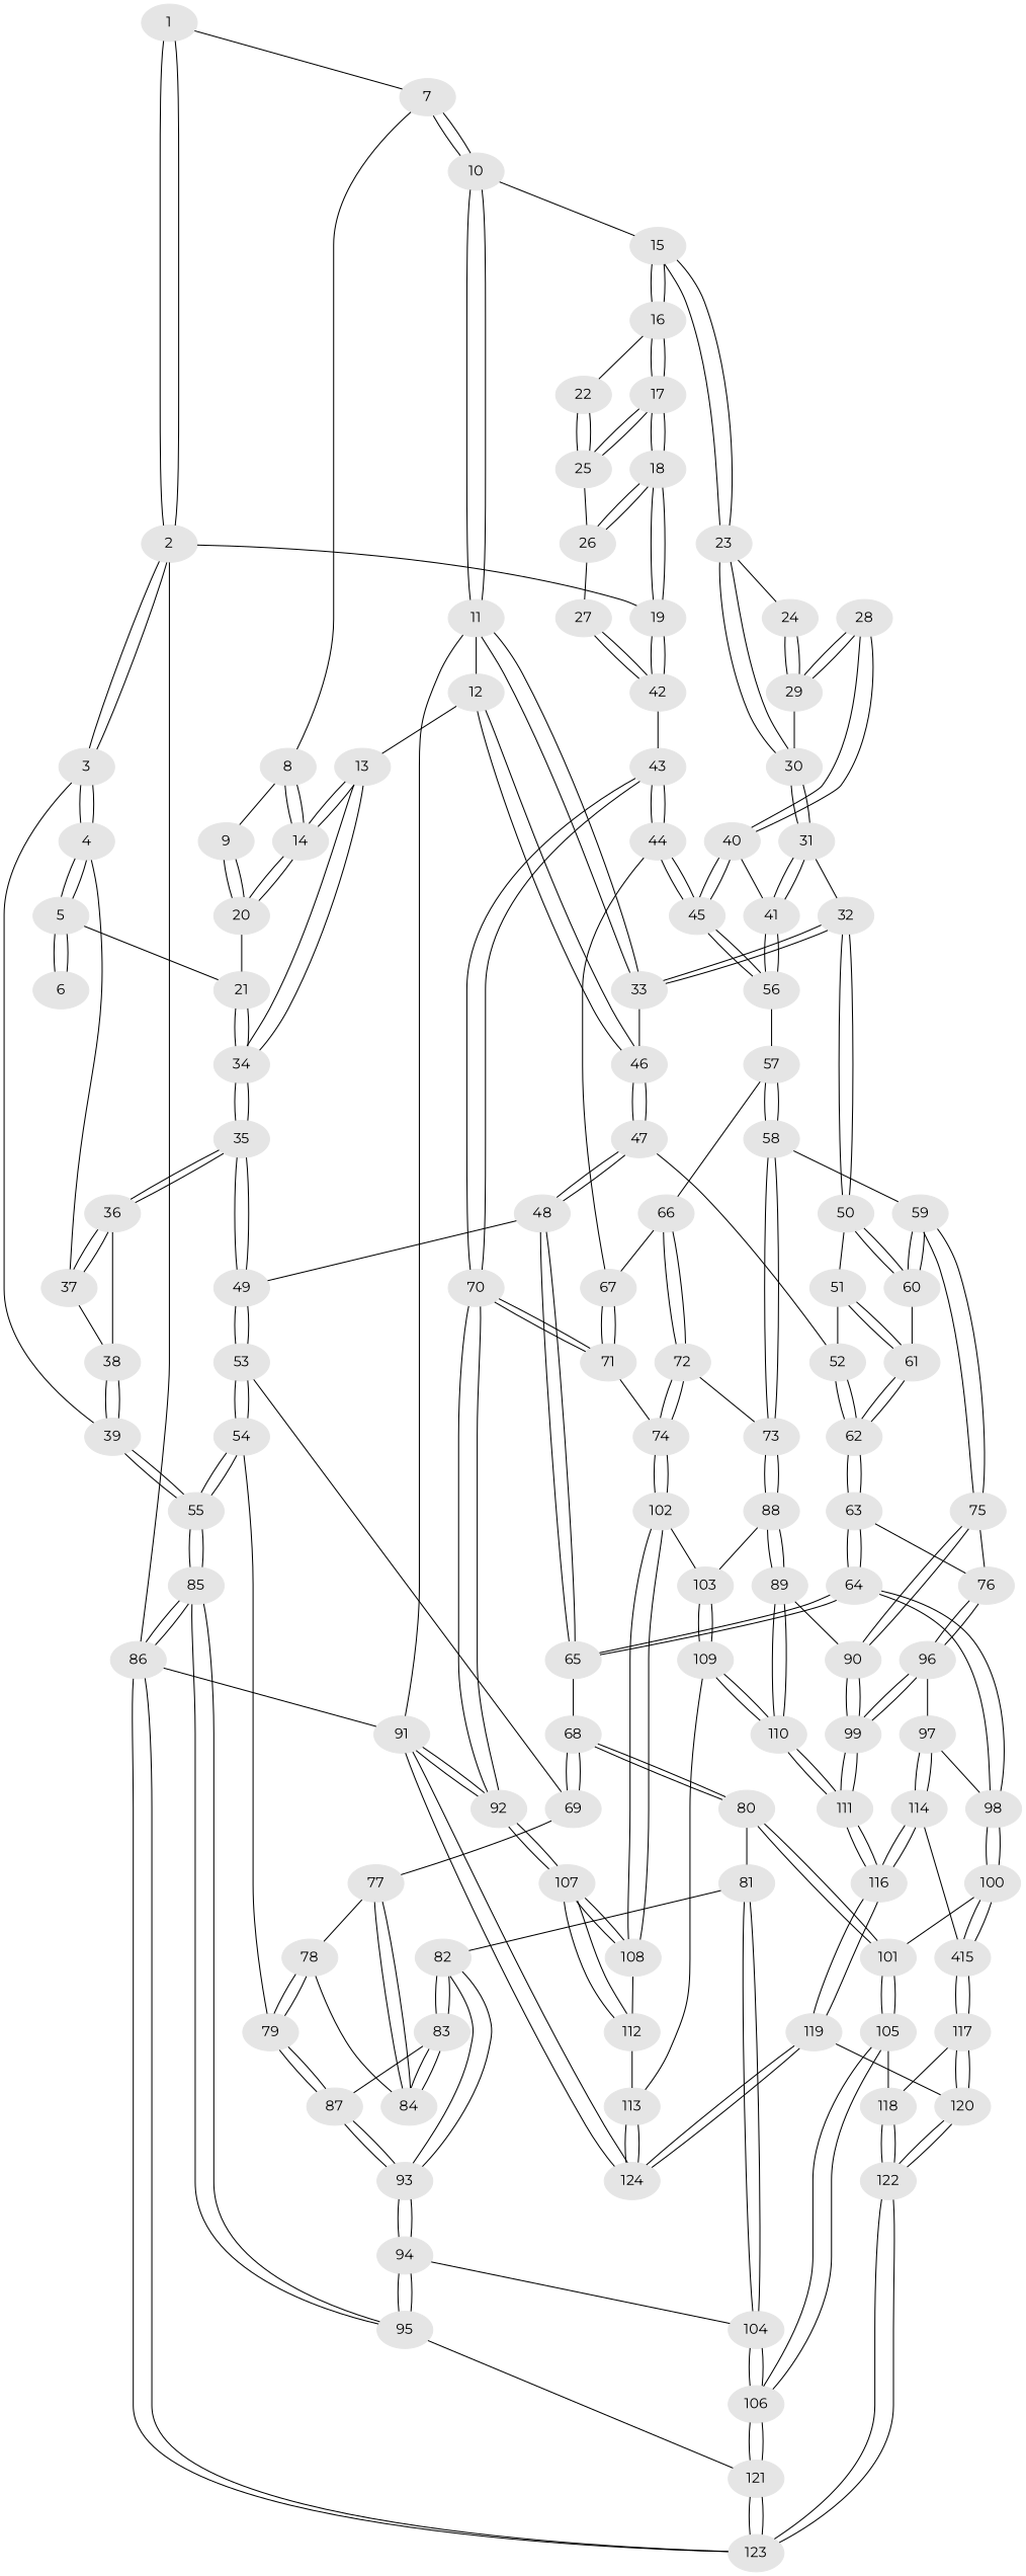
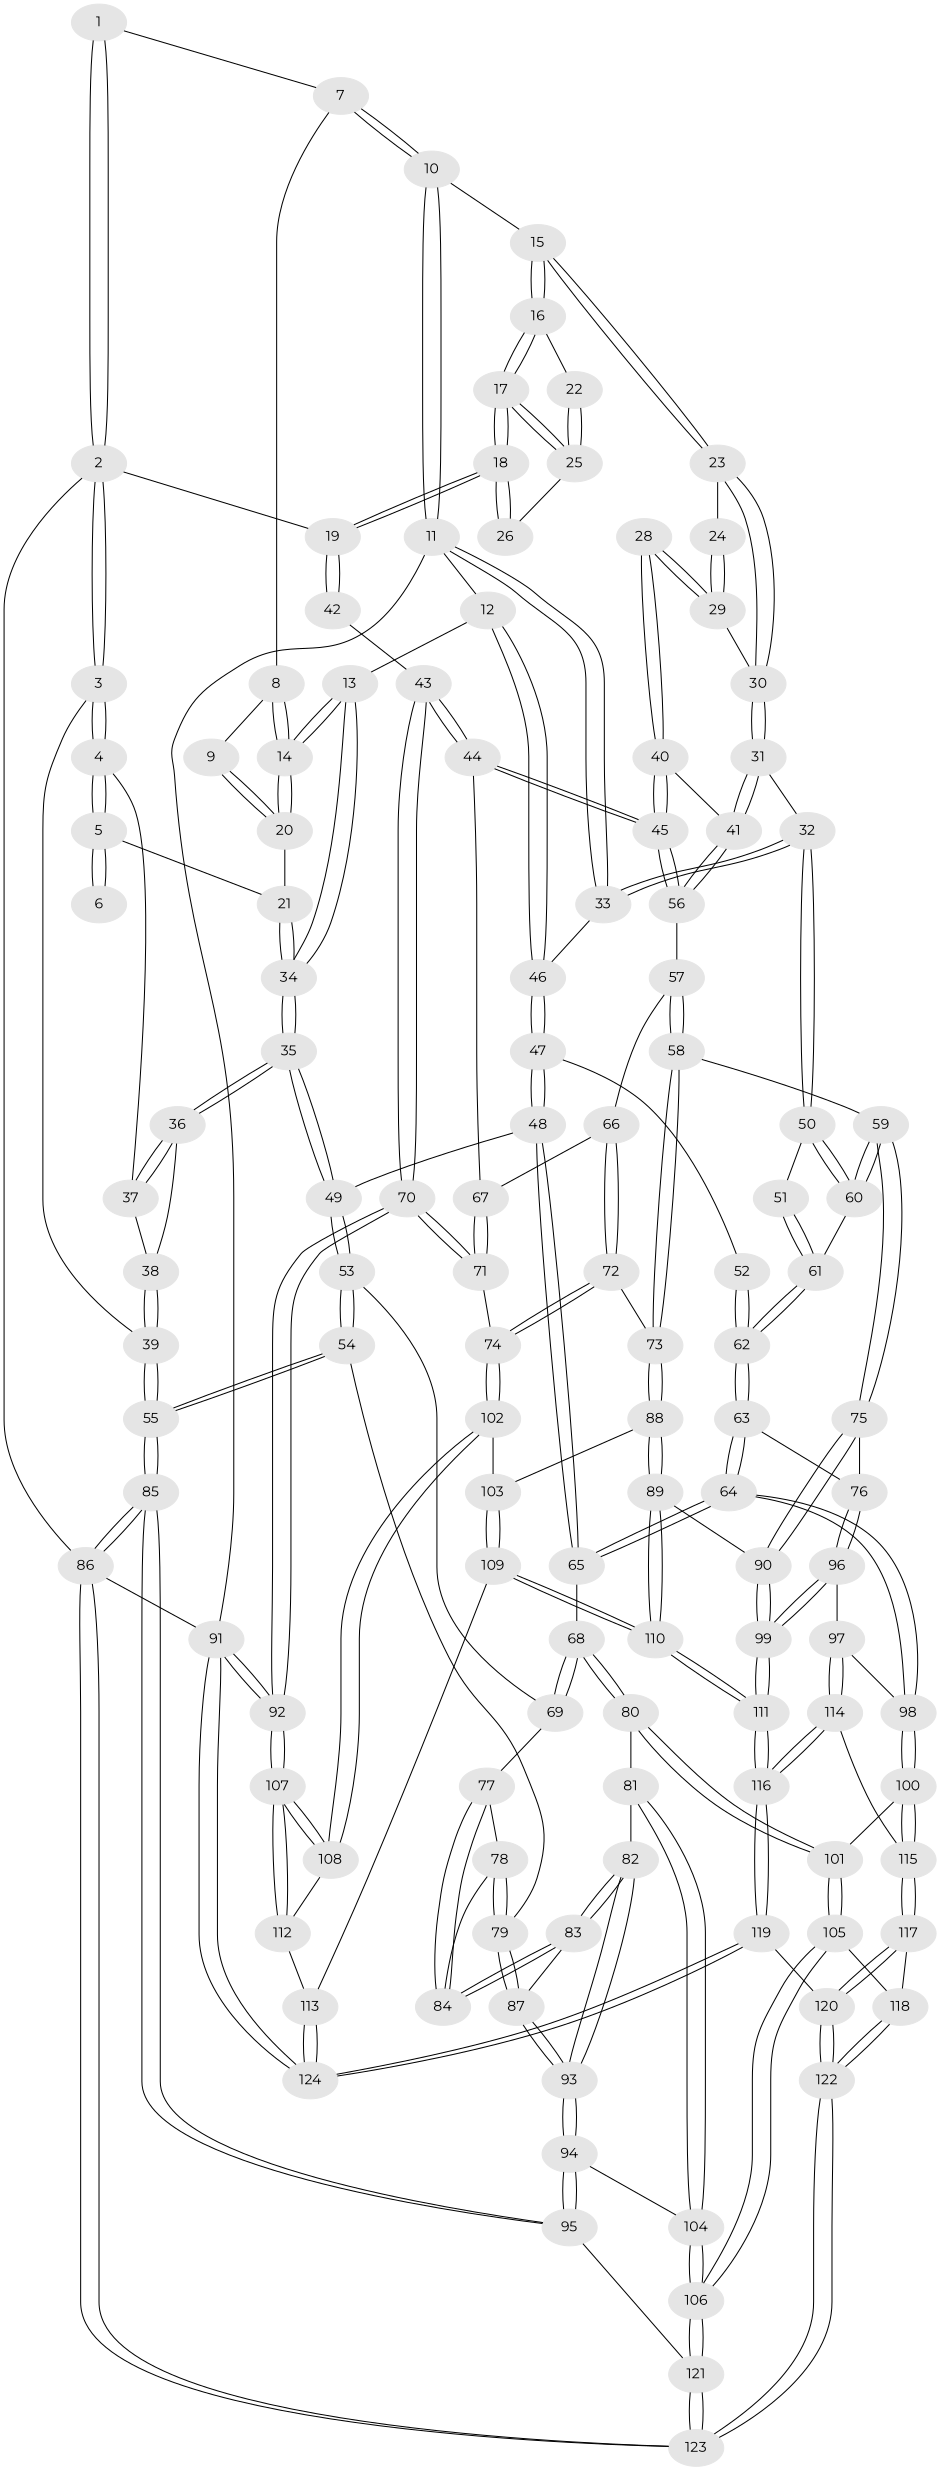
  graph {
    fontname=Montserrat
    node [color=gray90 fontname=Montserrat style=filled]
    edge [fontname=Montserrat]
    1
    2
    7
    3
    19
    86
    8
    10
    4
    39
    42
    91
    123
    5
    37
    55
    6
    21
    38
    34
    9
    20
    14
    11
    15
    12
    33
    16
    23
    13
    46
    47
    35
    17
    22
    24
    30
    18
    25
    26
-   27
    43
    92
    124
    29
    31
    28
    40
    41
    45
    32
    50
    56
    51
    60
    36
    49
    53
    85
    57
    44
    70
    67
    71
    48
    52
    65
    62
    68
    54
    69
    61
    63
    79
    77
    87
    95
    58
    66
    59
    73
    72
    75
    88
    76
    90
    64
    98
    96
    100
    80
    74
    81
    101
    78
    84
    107
    102
    89
    103
    108
    99
    97
    93
    82
    104
    105
    83
    106
    94
    121
    110
    109
    111
    112
    114
-   115 [label=415]
+   115
    116
    117
    118
    113
    122
    119
    120
    1 -- 2
    1 -- 2
    1 -- 7
    2 -- 3
    2 -- 3
    2 -- 19
    2 -- 86
    7 -- 8
    7 -- 10
    7 -- 10
    3 -- 4
    3 -- 4
    3 -- 39
    19 -- 42
    19 -- 42
    86 -- 91
    86 -- 123
    86 -- 123
    8 -- 9
    8 -- 14
    8 -- 14
    10 -- 11
    10 -- 11
    10 -- 15
    4 -- 5
    4 -- 5
    4 -- 37
    39 -- 55
    39 -- 55
    42 -- 43
    91 -- 92
    91 -- 92
    91 -- 124
    91 -- 124
    5 -- 6
    5 -- 6
    5 -- 21
    37 -- 38
    55 -- 85
    55 -- 85
    21 -- 34
    21 -- 34
    38 -- 39
    38 -- 39
    34 -- 35
    34 -- 35
    9 -- 20
    9 -- 20
    20 -- 21
    14 -- 20
    14 -- 20
    11 -- 91
    11 -- 12
    11 -- 33
    11 -- 33
    15 -- 16
    15 -- 16
    15 -- 23
    15 -- 23
    12 -- 13
    12 -- 46
    12 -- 46
    33 -- 46
    16 -- 17
    16 -- 17
    16 -- 22
    23 -- 24
    23 -- 30
    23 -- 30
    13 -- 34
    13 -- 34
    13 -- 14
    13 -- 14
    46 -- 47
    46 -- 47
    47 -- 48
    47 -- 48
    47 -- 52
    35 -- 36
    35 -- 36
    35 -- 49
    35 -- 49
    17 -- 18
    17 -- 18
    17 -- 25
    17 -- 25
    22 -- 25
    22 -- 25
    24 -- 29
    24 -- 29
    30 -- 31
    30 -- 31
    18 -- 19
    18 -- 19
    18 -- 26
    18 -- 26
    25 -- 26
-   26 -- 27
-   27 -- 42
-   27 -- 42
    43 -- 44
    43 -- 44
    43 -- 70
    43 -- 70
    92 -- 107
    92 -- 107
    29 -- 30
    31 -- 41
    31 -- 41
    31 -- 32
    28 -- 29
    28 -- 29
    28 -- 40
    28 -- 40
    40 -- 41
    40 -- 45
    40 -- 45
    41 -- 56
    41 -- 56
    45 -- 56
    45 -- 56
    32 -- 33
    32 -- 33
    32 -- 50
    32 -- 50
    50 -- 51
    50 -- 60
    50 -- 60
    56 -- 57
-   51 -- 52
    51 -- 61
    51 -- 61
    60 -- 61
    36 -- 37
    36 -- 37
    36 -- 38
    49 -- 53
    49 -- 53
    53 -- 54
    53 -- 54
    53 -- 69
    85 -- 86
    85 -- 86
    85 -- 95
    85 -- 95
    57 -- 58
    57 -- 58
    57 -- 66
    44 -- 45
    44 -- 45
    44 -- 67
    70 -- 92
    70 -- 92
    70 -- 71
    70 -- 71
    67 -- 71
    67 -- 71
    71 -- 74
    48 -- 49
    48 -- 65
    48 -- 65
    52 -- 62
    52 -- 62
    65 -- 68
    62 -- 63
    62 -- 63
    68 -- 69
    68 -- 69
    68 -- 80
    68 -- 80
    54 -- 55
    54 -- 55
    54 -- 79
    69 -- 77
    61 -- 62
    61 -- 62
    63 -- 76
    63 -- 64
    63 -- 64
    79 -- 87
    79 -- 87
    77 -- 78
    77 -- 84
    77 -- 84
    87 -- 93
    87 -- 93
    95 -- 121
    58 -- 59
    58 -- 73
    58 -- 73
    66 -- 67
    66 -- 72
    66 -- 72
    59 -- 60
    59 -- 60
    59 -- 75
    59 -- 75
    73 -- 88
    73 -- 88
    72 -- 73
    72 -- 74
    72 -- 74
    75 -- 76
    75 -- 90
    75 -- 90
    88 -- 89
    88 -- 89
    88 -- 103
    76 -- 96
    76 -- 96
    90 -- 99
    90 -- 99
    64 -- 65
    64 -- 65
    64 -- 98
    64 -- 98
    98 -- 100
    98 -- 100
    96 -- 99
    96 -- 99
    96 -- 97
    100 -- 101
    100 -- 115
    100 -- 115
    80 -- 81
    80 -- 101
    80 -- 101
    74 -- 102
    74 -- 102
    81 -- 82
    81 -- 104
    81 -- 104
    101 -- 105
    101 -- 105
    78 -- 79
    78 -- 79
    78 -- 84
    107 -- 108
    107 -- 108
    107 -- 112
    107 -- 112
    102 -- 103
    102 -- 108
    102 -- 108
    89 -- 90
    89 -- 110
    89 -- 110
    103 -- 109
    103 -- 109
    108 -- 112
    99 -- 111
    99 -- 111
    97 -- 98
    97 -- 114
    97 -- 114
    93 -- 94
    93 -- 94
    82 -- 93
    82 -- 93
    82 -- 83
    82 -- 83
    104 -- 106
    104 -- 106
    105 -- 106
    105 -- 106
    105 -- 118
    83 -- 87
    83 -- 84
    83 -- 84
    106 -- 121
    106 -- 121
    94 -- 95
    94 -- 95
    94 -- 104
    121 -- 123
    121 -- 123
    110 -- 111
    110 -- 111
    109 -- 110
    109 -- 110
    109 -- 113
    111 -- 116
    111 -- 116
    112 -- 113
    114 -- 115
    114 -- 116
    114 -- 116
    115 -- 117
    115 -- 117
    116 -- 119
    116 -- 119
    117 -- 118
    117 -- 120
    117 -- 120
    118 -- 122
    118 -- 122
    113 -- 124
    113 -- 124
    122 -- 123
    122 -- 123
    119 -- 124
    119 -- 124
    119 -- 120
    120 -- 122
    120 -- 122
  }
